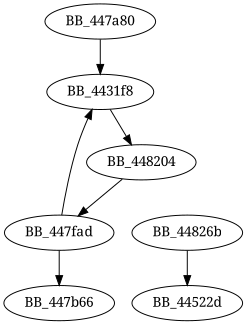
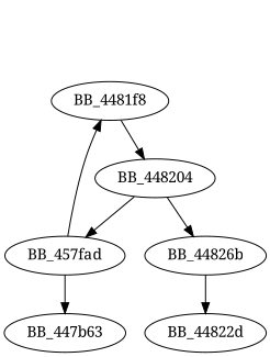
  digraph {
    fontname="Noto Serif"
    node [fontname="Noto Serif"]
    edge [fontname="Noto Serif"]
-   BB_447a80
-   BB_4481f8 [label=BB_4431f8]
+   BB_4481f8
    n3 [label=BB_448204]
-   BB_447fad
-   BB_447b63 [label=BB_447b66]
+   BB_447fad [label=BB_457fad]
+   BB_447b63
    n6 [label=BB_44826b]
-   BB_44822d [label=BB_44522d]
-   BB_447a80 -> BB_4481f8
+   BB_44822d
    BB_4481f8 -> n3
    n3 -> BB_447fad
+   n3 -> n6
    BB_447fad -> BB_4481f8
    BB_447fad -> BB_447b63
    n6 -> BB_44822d
  }
